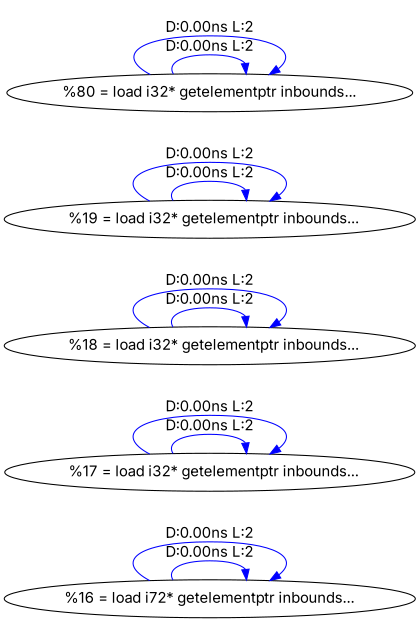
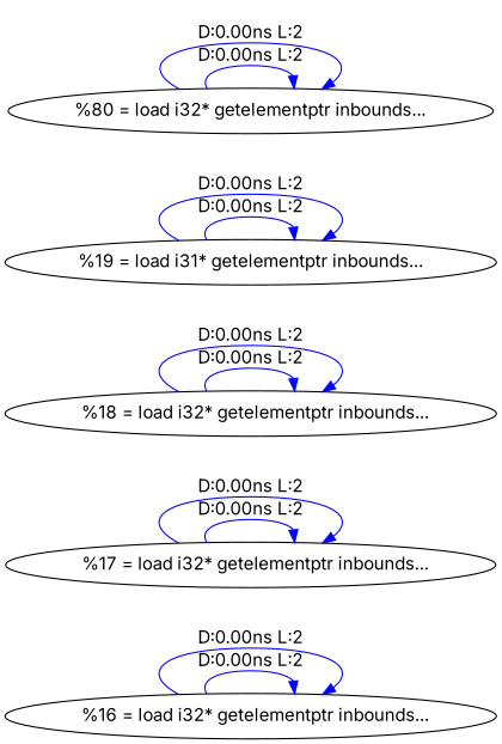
  digraph {
    fontname=Inter
    rankdir=LR
    node [fontname=Inter]
    edge [color=blue fontname=Inter]
-   n1 [label="%16 = load i72* getelementptr inbounds..."]
+   n1 [label="  %16 = load i32* getelementptr inbounds..."]
    n2 [label="  %17 = load i32* getelementptr inbounds..."]
    n3 [label="  %18 = load i32* getelementptr inbounds..."]
-   n4 [label="  %19 = load i32* getelementptr inbounds..."]
+   n4 [label="%19 = load i31* getelementptr inbounds..."]
    n5 [label="%80 = load i32* getelementptr inbounds..."]
    n1 -> n1 [label="D:0.00ns L:2"]
    n1 -> n1 [label="D:0.00ns L:2"]
    n2 -> n2 [label="D:0.00ns L:2"]
    n2 -> n2 [label="D:0.00ns L:2"]
    n3 -> n3 [label="D:0.00ns L:2"]
    n3 -> n3 [label="D:0.00ns L:2"]
    n4 -> n4 [label="D:0.00ns L:2"]
    n4 -> n4 [label="D:0.00ns L:2"]
    n5 -> n5 [label="D:0.00ns L:2"]
    n5 -> n5 [label="D:0.00ns L:2"]
  }
